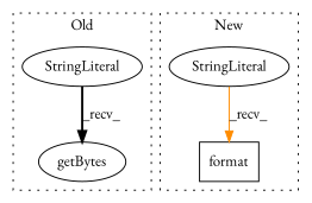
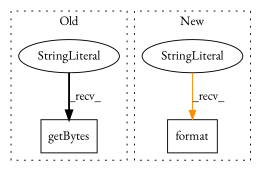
  digraph {
    fontname="EB Garamond"
    node [a=32 shape=box fontname="EB Garamond"]
    edge [fontname="EB Garamond"]
-   n1 [l=10 label=getBytes s=1881 shape=ellipse]
+   n1 [l=10 label=getBytes s=1881]
    n2 [a=45 l=13 label=StringLiteral s=1867 shape=ellipse]
    n3 [l="7,1" label=format s="1925,1933"]
    n4 [a=45 l=15 label=StringLiteral s=1909 shape=ellipse]
    subgraph cluster_1 {
      label=Old
      style=dotted
      n1
      n2
    }
    subgraph cluster_2 {
      label=New
      style=dotted
      n3
      n4
    }
    n2 -> n1 [label=_recv_ color=black style=bold]
    n4 -> n3 [label=_recv_ color=darkorange style=solid]
  }
